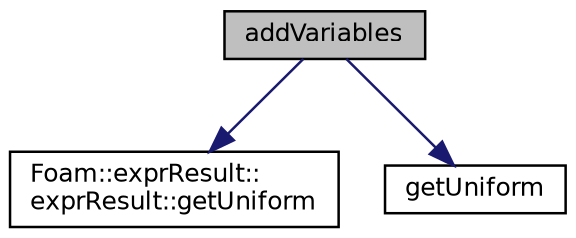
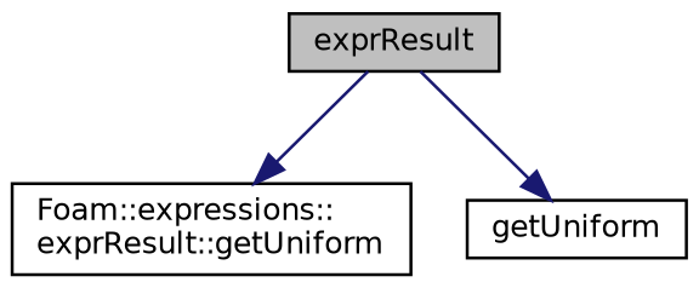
  digraph {
    rankdir=TB
    node [color=black fontname=Helvetica fontsize=10 shape=record]
    edge [color=midnightblue fontname=Helvetica fontsize=10 labelfontname=Helvetica labelfontsize=10 style=solid]
-   n1 [fillcolor=grey75 fontcolor=black height=0.2 label=addVariables style=filled width=0.4]
-   n2 [height=0.2 label="Foam::exprResult::\lexprResult::getUniform" width=0.4]
+   n1 [fillcolor=grey75 fontcolor=black height=0.2 label=exprResult style=filled width=0.4]
+   n2 [height=0.2 label="Foam::expressions::\lexprResult::getUniform" width=0.4]
    n3 [height=0.2 label=getUniform width=0.4]
    n1 -> n2
    n1 -> n3
  }
